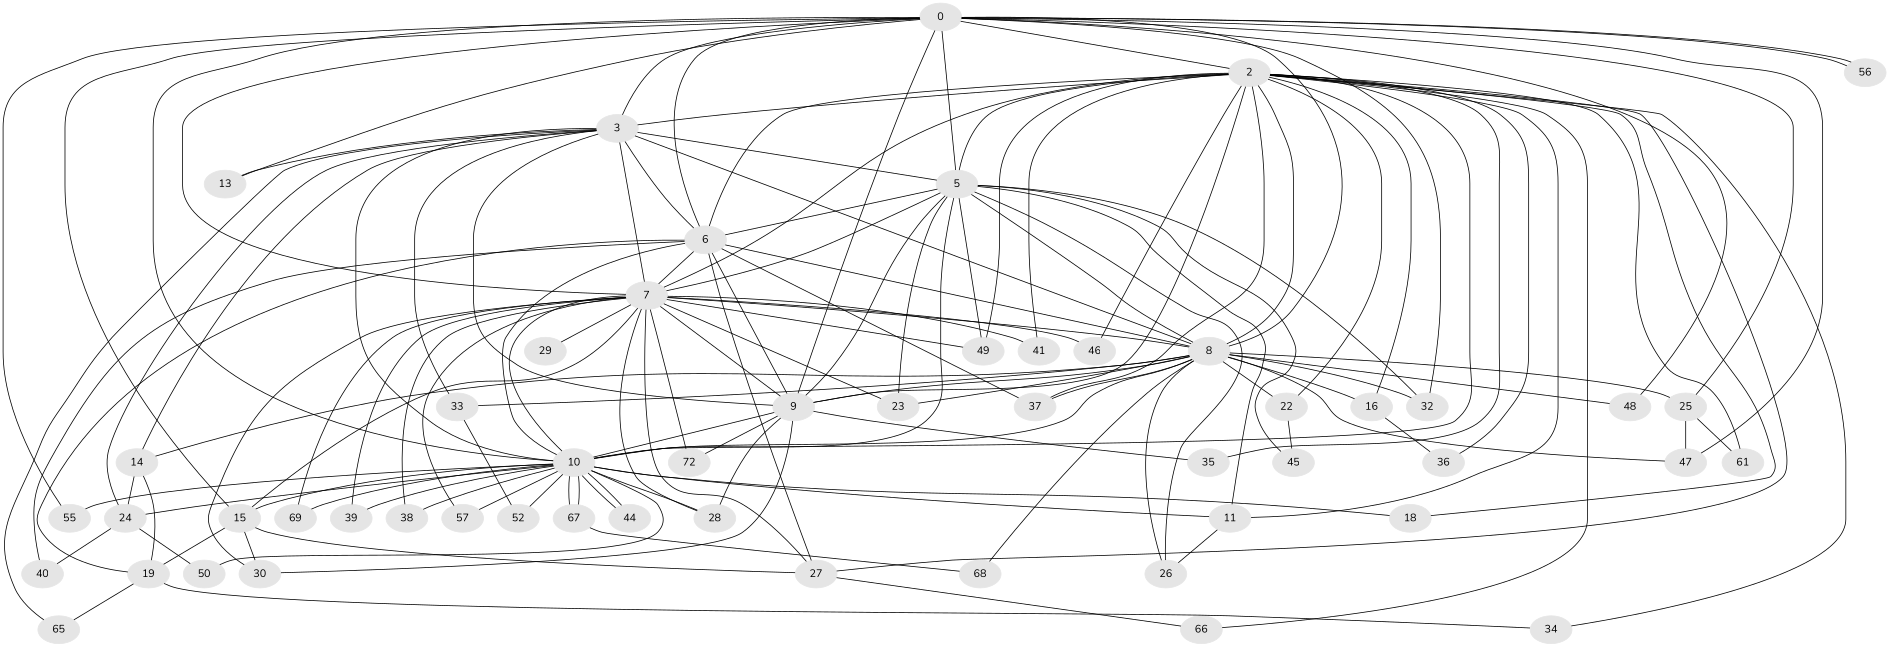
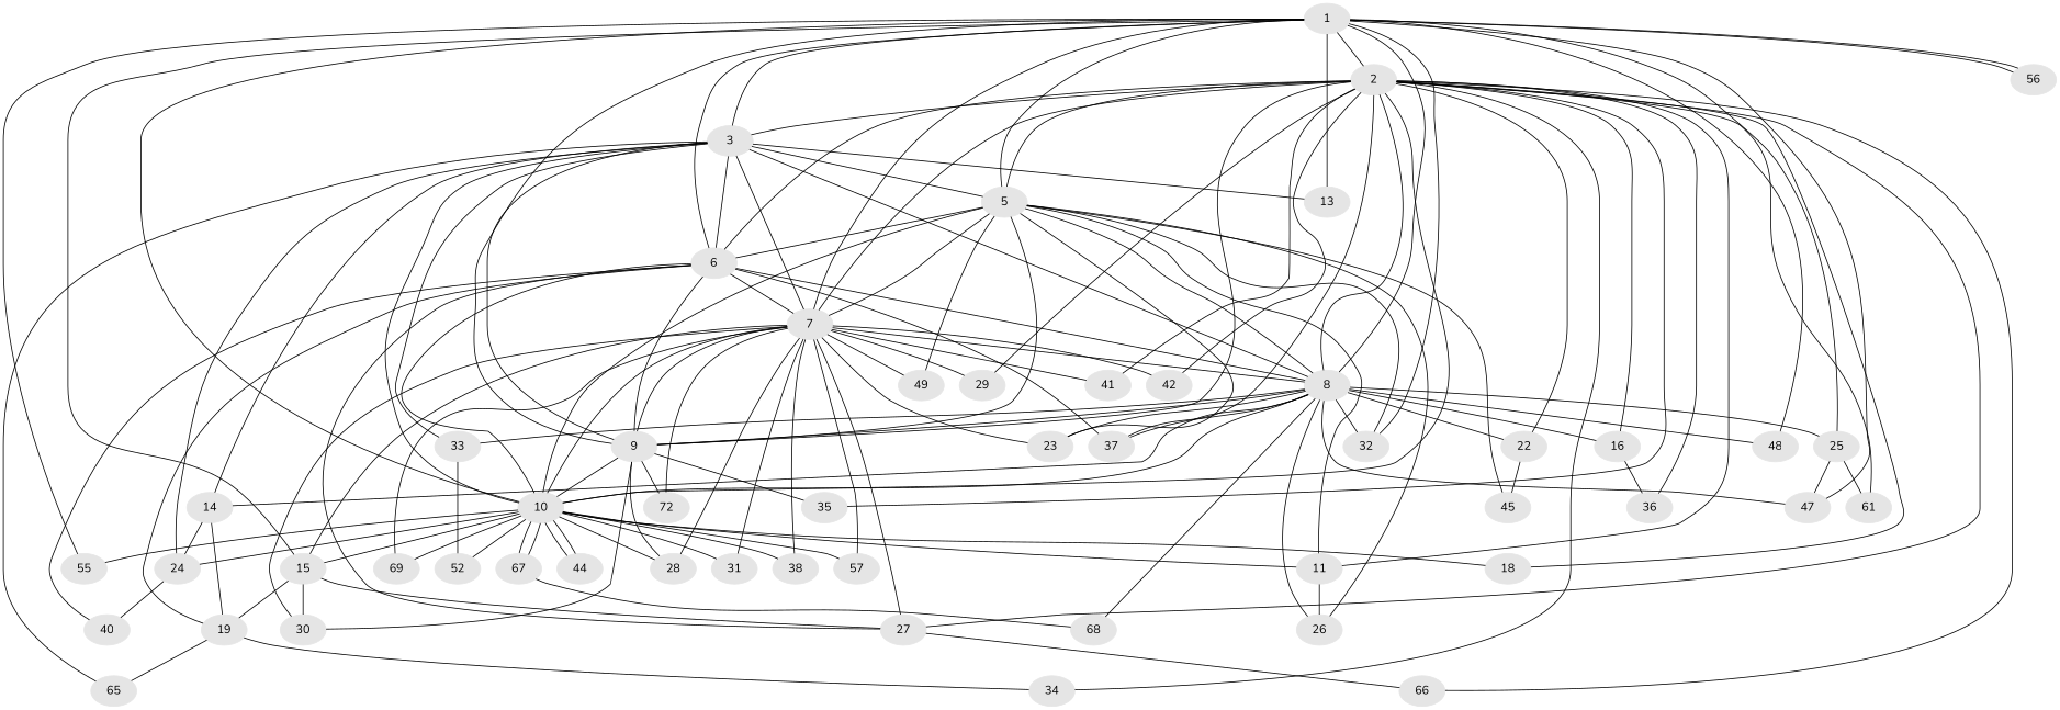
  graph {
    fontname=Nunito
    node [color=gray90 fontname=Nunito style=filled]
    edge [fontname=Nunito]
-   1 [super="+12" label=0]
+   1 [super="+12"]
    2 [super="+4"]
    3 [super="+54"]
    5 [super="+72"]
    6 [super="+64"]
    7 [super="+58"]
    8 [super="+51"]
    9 [super="+21"]
    10 [super="+43"]
    13
    15 [super="+20"]
    25 [super="+59"]
    32
    47
    48
    55
    56
    11 [super="+17"]
    16
    18
    22
    27 [super="+60"]
    29
    34
    35
    36
    37
    41 [super="+42"]
-   46
+   46 [label=42]
    61
    66
    14 [super="+39"]
    24 [super="+70"]
    33
    65
    23 [super="+62"]
    26
    45
    49
    19
    40
    28 [super="+53"]
    30 [super="+63"]
-   31 [label=39]
+   31
    38
    57
    69
    n48 [label=72]
    68
    44
-   50
    52
    67
    1 -- 2 [weight=2]
    1 -- 3 [weight=2]
    1 -- 5
    1 -- 6
    1 -- 7
    1 -- 8
    1 -- 9
    1 -- 10
    1 -- 13
    1 -- 15
    1 -- 25
    1 -- 32
    1 -- 47
    1 -- 48
    1 -- 55
    1 -- 56
    1 -- 56
    2 -- 3 [weight=2]
    2 -- 5 [weight=2]
    2 -- 6 [weight=2]
    2 -- 7 [weight=2]
    2 -- 8 [weight=2]
    2 -- 9 [weight=2]
    2 -- 10 [weight=2]
    2 -- 11
    2 -- 16
    2 -- 18
    2 -- 22
    2 -- 27
-   2 -- 49
+   2 -- 29
    2 -- 34
    2 -- 35
    2 -- 36
    2 -- 37
    2 -- 41
    2 -- 46
    2 -- 61
    2 -- 66
    3 -- 5
    3 -- 6
    3 -- 7
    3 -- 8
    3 -- 9
    3 -- 10
    3 -- 13
    3 -- 14
    3 -- 24
    3 -- 33
    3 -- 65
    5 -- 6
    5 -- 7
    5 -- 8
    5 -- 9
    5 -- 10
    5 -- 32
    5 -- 11
    5 -- 23
    5 -- 26
    5 -- 45
    5 -- 49
    6 -- 7
    6 -- 8
    6 -- 9
    6 -- 10
    6 -- 27
    6 -- 37
    6 -- 19
    6 -- 40
    7 -- 8
    7 -- 9
    7 -- 10
    7 -- 15
    7 -- 27
    7 -- 29
    7 -- 41
    7 -- 46
    7 -- 23
    7 -- 49
    7 -- 28
    7 -- 30
    7 -- 31
    7 -- 38
    7 -- 57
    7 -- 69
    7 -- n48
    8 -- 9 [weight=2]
    8 -- 10 [weight=2]
    8 -- 25
    8 -- 32
    8 -- 47
    8 -- 48
    8 -- 16
    8 -- 22
    8 -- 37
    8 -- 14
    8 -- 33
    8 -- 23
    8 -- 26
    8 -- 68
    9 -- 10
    9 -- 35
    9 -- 28
    9 -- 30
    9 -- n48
    10 -- 15
    10 -- 55
    10 -- 11
    10 -- 18
    10 -- 24
    10 -- 28
    10 -- 31
    10 -- 38
    10 -- 57
    10 -- 69
    10 -- 44
    10 -- 44
-   10 -- 50
    10 -- 52
    10 -- 67
    10 -- 67
    15 -- 27
    15 -- 19
    15 -- 30
    25 -- 47
    25 -- 61
    11 -- 26
    16 -- 36
    22 -- 45
    27 -- 66
    14 -- 24
    14 -- 19
    24 -- 40
-   24 -- 50
    33 -- 52
    19 -- 34
    19 -- 65
    67 -- 68
  }
